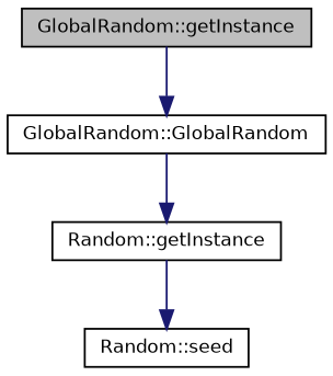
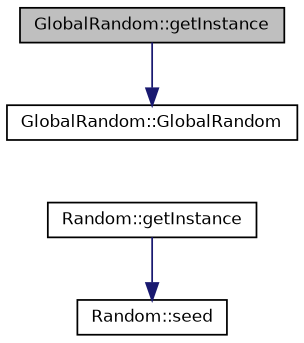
  digraph {
    rankdir=TB
    node [color=black fillcolor=white fontname=Helvetica fontsize=10 shape=record style=filled]
    edge [color=midnightblue fontname=Helvetica fontsize=10 labelfontname=Helvetica labelfontsize=10 style=solid]
    n1 [fillcolor=grey75 fontcolor=black height=0.2 label="GlobalRandom::getInstance" width=0.4]
    n2 [height=0.2 label="GlobalRandom::GlobalRandom" width=0.4]
    n3 [height=0.2 label="Random::getInstance" width=0.4]
    n4 [height=0.2 label="Random::seed" width=0.4]
    n1 -> n2
-   n2 -> n3
    n3 -> n4
  }
